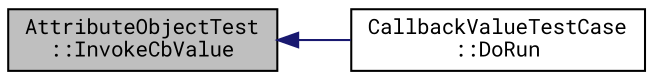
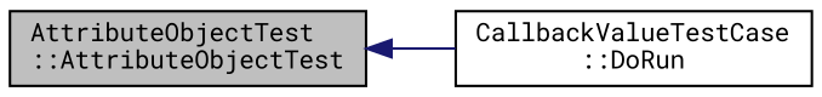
  digraph {
    rankdir=LR
    fontname="Roboto Mono"
    node [color=black fontname="Roboto Mono" fontsize=10 shape=record style=filled]
-   n1 [fillcolor=grey75 fontcolor=black height=0.2 label="AttributeObjectTest\l::InvokeCbValue" width=0.4]
+   n1 [fillcolor=grey75 fontcolor=black height=0.2 label="AttributeObjectTest\l::AttributeObjectTest" width=0.4]
    n2 [fillcolor=white height=0.2 label="CallbackValueTestCase\l::DoRun" width=0.4]
    n1 -> n2 [color=midnightblue dir=back fontname="Roboto Mono" fontsize=10 labelfontname=Helvetica labelfontsize=10 style=solid]
  }
